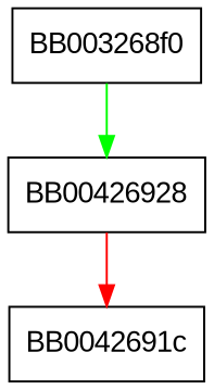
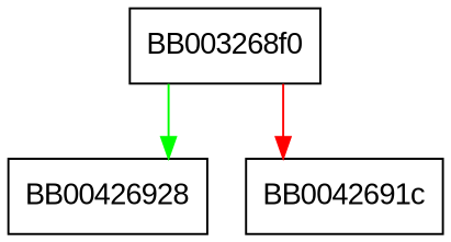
  digraph {
    fontname="Liberation Sans"
    splines=ortho
    node [fontname="Liberation Sans" shape=box]
    edge [fontname="Liberation Sans"]
    n1 [label=BB003268f0]
    BB00426928
    BB0042691c
    n1 -> BB00426928 [color=green]
-   BB00426928 -> BB0042691c [color=red]
+   n1 -> BB0042691c [color=red]
  }
